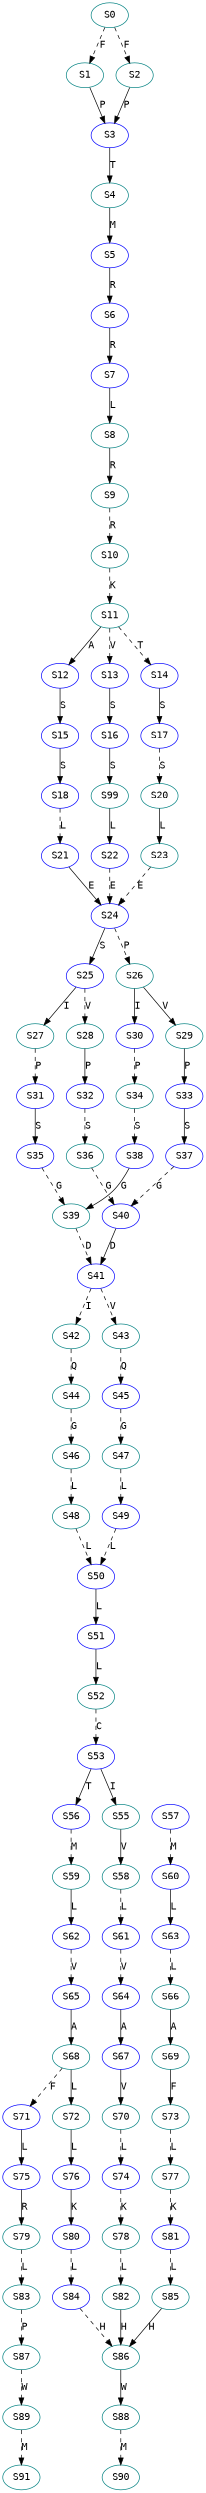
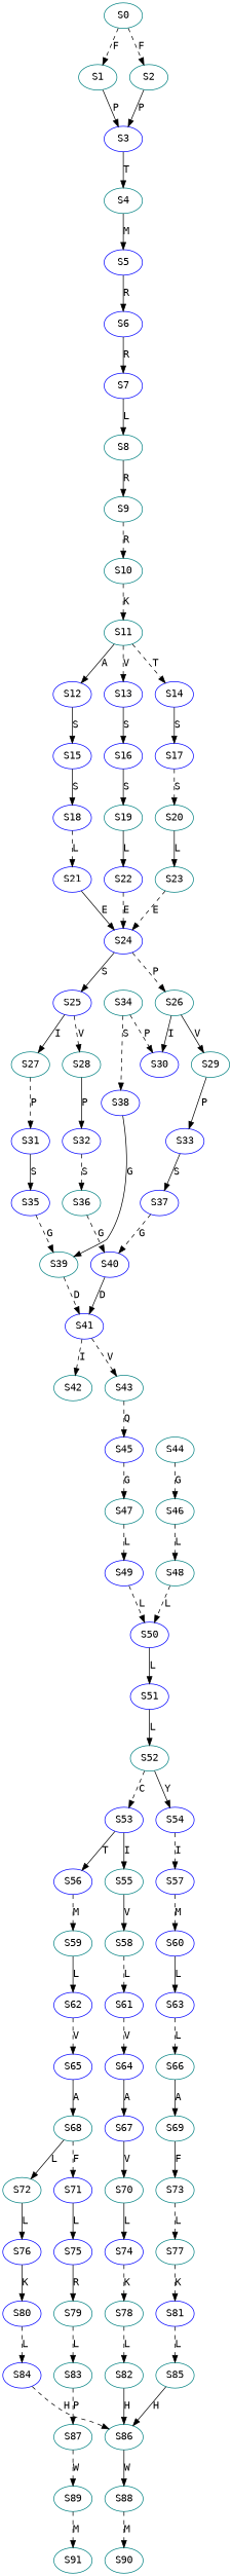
  strict digraph {
    fontname="DejaVu Sans Mono"
    node [color=teal fontname="DejaVu Sans Mono"]
    edge [fontname="DejaVu Sans Mono" style=dashed]
    S0
    S1
    S2
    S3 [color=blue]
    S4
    S5 [color=blue]
    S6 [color=blue]
    S7 [color=blue]
    S8
    S9
    S10
    S11
    S12 [color=blue]
    S13 [color=blue]
    S14 [color=blue]
    S15 [color=blue]
    S16 [color=blue]
    S17 [color=blue]
    S18 [color=blue]
-   S19 [label=S99]
+   S19
    S20
    S21 [color=blue]
    S22 [color=blue]
    S23
    S24 [color=blue]
    S25 [color=blue]
    S26
    S27
    S28
    S29
    S30 [color=blue]
    S31 [color=blue]
    S32 [color=blue]
    S33 [color=blue]
    S34
    S35 [color=blue]
    S36
    S37 [color=blue]
    S38 [color=blue]
    S39
    S40 [color=blue]
    S41 [color=blue]
    S42
    S43
    S44
    S45 [color=blue]
    S46
    S47
    S48
    S49 [color=blue]
    S50 [color=blue]
    S51 [color=blue]
    S52
    S53 [color=blue]
+   S54 [color=blue]
    S55
    S56 [color=blue]
    S57 [color=blue]
    S58
    S59
    S60 [color=blue]
    S61 [color=blue]
    S62 [color=blue]
    S63 [color=blue]
    S64 [color=blue]
    S65 [color=blue]
    S66
    S67 [color=blue]
    S68
    S69
    S70
    S71 [color=blue]
    S72
    S73
    S74 [color=blue]
    S75 [color=blue]
    S76 [color=blue]
    S77
    S78
    S79
    S80 [color=blue]
    S81 [color=blue]
    S82
    S83
    S84 [color=blue]
    S85
    S86
    S87
    S88
    S89
    S90
    S91
    S0 -> S1 [label=F]
    S0 -> S2 [label=F]
    S1 -> S3 [label=P style=solid]
    S2 -> S3 [label=P style=solid]
    S3 -> S4 [label=T style=solid]
    S4 -> S5 [label=M style=solid]
    S5 -> S6 [label=R style=solid]
    S6 -> S7 [label=R style=solid]
    S7 -> S8 [label=L style=solid]
    S8 -> S9 [label=R style=solid]
    S9 -> S10 [label=R]
    S10 -> S11 [label=K]
    S11 -> S12 [label=A style=solid]
    S11 -> S13 [label=V]
    S11 -> S14 [label=T]
    S12 -> S15 [label=S style=solid]
    S13 -> S16 [label=S style=solid]
    S14 -> S17 [label=S style=solid]
    S15 -> S18 [label=S style=solid]
    S16 -> S19 [label=S style=solid]
    S17 -> S20 [label=S]
    S18 -> S21 [label=L]
    S19 -> S22 [label=L style=solid]
    S20 -> S23 [label=L style=solid]
    S21 -> S24 [label=E style=solid]
    S22 -> S24 [label=E]
    S23 -> S24 [label=E]
    S24 -> S25 [label=S style=solid]
    S24 -> S26 [label=P]
    S25 -> S27 [label=I style=solid]
    S25 -> S28 [label=V]
    S26 -> S29 [label=V style=solid]
    S26 -> S30 [label=I style=solid]
    S27 -> S31 [label=P]
    S28 -> S32 [label=P style=solid]
    S29 -> S33 [label=P style=solid]
-   S30 -> S34 [label=P]
+   S34 -> S30 [label=P]
    S31 -> S35 [label=S style=solid]
    S32 -> S36 [label=S]
    S33 -> S37 [label=S style=solid]
    S34 -> S38 [label=S]
    S35 -> S39 [label=G]
    S36 -> S40 [label=G]
    S37 -> S40 [label=G]
    S38 -> S39 [label=G style=solid]
    S39 -> S41 [label=D]
    S40 -> S41 [label=D style=solid]
    S41 -> S42 [label=I]
    S41 -> S43 [label=V]
-   S42 -> S44 [label=Q]
    S43 -> S45 [label=Q]
    S44 -> S46 [label=G]
    S45 -> S47 [label=G]
    S46 -> S48 [label=L]
    S47 -> S49 [label=L]
    S48 -> S50 [label=L]
    S49 -> S50 [label=L]
    S50 -> S51 [label=L style=solid]
    S51 -> S52 [label=L style=solid]
    S52 -> S53 [label=C]
+   S52 -> S54 [label=Y style=solid]
    S53 -> S55 [label=I style=solid]
    S53 -> S56 [label=T style=solid]
+   S54 -> S57 [label=I]
    S55 -> S58 [label=V style=solid]
    S56 -> S59 [label=M]
    S57 -> S60 [label=M]
    S58 -> S61 [label=L]
    S59 -> S62 [label=L style=solid]
    S60 -> S63 [label=L style=solid]
    S61 -> S64 [label=V]
    S62 -> S65 [label=V]
    S63 -> S66 [label=L]
    S64 -> S67 [label=A style=solid]
    S65 -> S68 [label=A style=solid]
    S66 -> S69 [label=A style=solid]
    S67 -> S70 [label=V style=solid]
    S68 -> S71 [label=F]
    S68 -> S72 [label=L style=solid]
    S69 -> S73 [label=F style=solid]
-   S70 -> S74 [label=L]
+   S70 -> S74 [label=L style=solid]
    S71 -> S75 [label=L style=solid]
    S72 -> S76 [label=L style=solid]
    S73 -> S77 [label=L]
    S74 -> S78 [label=K]
    S75 -> S79 [label=R style=solid]
    S76 -> S80 [label=K style=solid]
    S77 -> S81 [label=K]
    S78 -> S82 [label=L]
    S79 -> S83 [label=L]
    S80 -> S84 [label=L]
    S81 -> S85 [label=L]
    S82 -> S86 [label=H style=solid]
    S83 -> S87 [label=P]
    S84 -> S86 [label=H]
    S85 -> S86 [label=H style=solid]
    S86 -> S88 [label=W style=solid]
    S87 -> S89 [label=W]
    S88 -> S90 [label=M]
    S89 -> S91 [label=M]
  }
